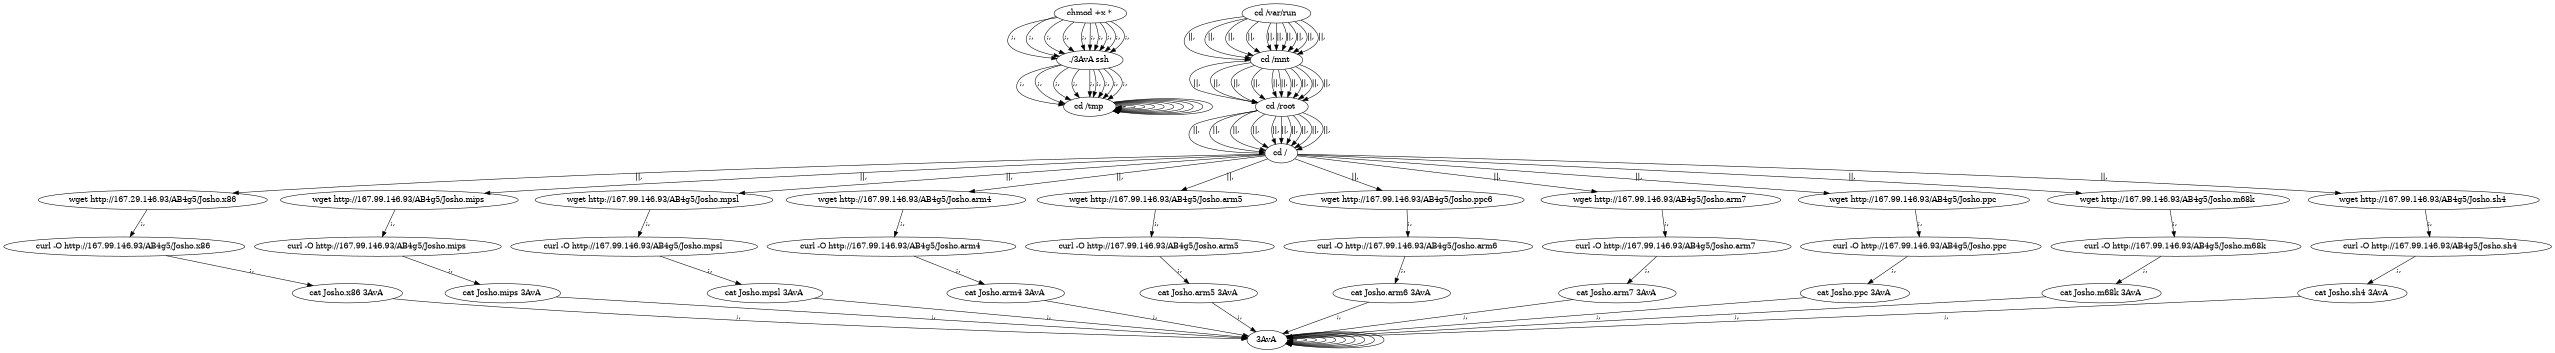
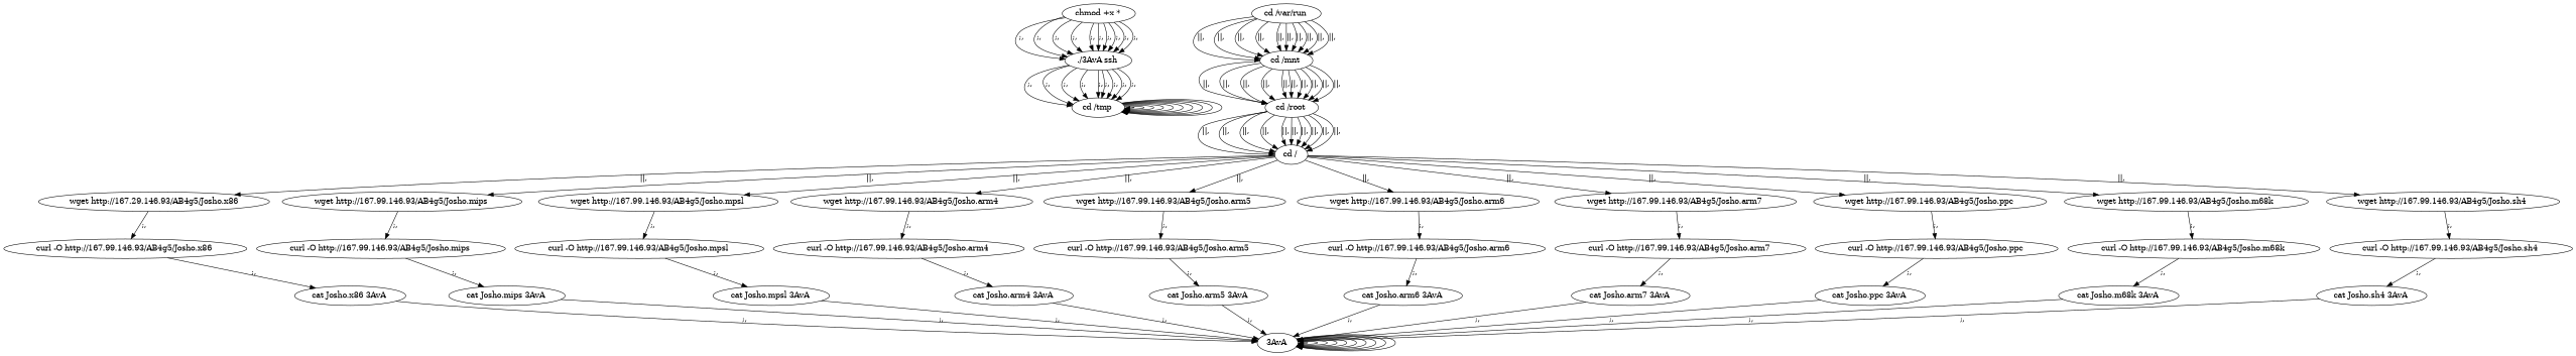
  digraph {
    n1 [label="cd /tmp "]
    n2 [label="cd /var/run "]
    n3 [label="cd /mnt "]
    n4 [label="cd /root "]
    n5 [label="cd / "]
    n6 [label="wget http://167.29.146.93/AB4g5/Josho.x86"]
    n7 [label="wget http://167.99.146.93/AB4g5/Josho.mips "]
    n8 [label="wget http://167.99.146.93/AB4g5/Josho.mpsl "]
    n9 [label="wget http://167.99.146.93/AB4g5/Josho.arm4 "]
    n10 [label="wget http://167.99.146.93/AB4g5/Josho.arm5 "]
-   n11 [label="wget http://167.99.146.93/AB4g5/Josho.ppc6"]
+   n11 [label="wget http://167.99.146.93/AB4g5/Josho.arm6 "]
    n12 [label="wget http://167.99.146.93/AB4g5/Josho.arm7 "]
    n13 [label="wget http://167.99.146.93/AB4g5/Josho.ppc "]
    n14 [label="wget http://167.99.146.93/AB4g5/Josho.m68k "]
    n15 [label="wget http://167.99.146.93/AB4g5/Josho.sh4 "]
    n16 [label="curl -O http://167.99.146.93/AB4g5/Josho.x86 "]
    n17 [label="curl -O http://167.99.146.93/AB4g5/Josho.mips "]
    n18 [label="curl -O http://167.99.146.93/AB4g5/Josho.mpsl "]
    n19 [label="curl -O http://167.99.146.93/AB4g5/Josho.arm4 "]
    n20 [label="curl -O http://167.99.146.93/AB4g5/Josho.arm5 "]
    n21 [label="curl -O http://167.99.146.93/AB4g5/Josho.arm6 "]
    n22 [label="curl -O http://167.99.146.93/AB4g5/Josho.arm7 "]
    n23 [label="curl -O http://167.99.146.93/AB4g5/Josho.ppc "]
    n24 [label="curl -O http://167.99.146.93/AB4g5/Josho.m68k "]
    n25 [label="curl -O http://167.99.146.93/AB4g5/Josho.sh4 "]
    n26 [label="cat Josho.x86 3AvA "]
    n27 [label="3AvA "]
    n28 [label="chmod +x * "]
    n29 [label="./3AvA ssh "]
    n30 [label="cat Josho.mips 3AvA "]
    n31 [label="cat Josho.mpsl 3AvA "]
    n32 [label="cat Josho.arm4 3AvA "]
    n33 [label="cat Josho.arm5 3AvA "]
    n34 [label="cat Josho.arm6 3AvA "]
    n35 [label="cat Josho.arm7 3AvA "]
    n36 [label="cat Josho.ppc 3AvA "]
    n37 [label="cat Josho.m68k 3AvA "]
    n38 [label="cat Josho.sh4 3AvA "]
    n1 -> n1
    n1 -> n1
    n1 -> n1
    n1 -> n1
    n1 -> n1
    n1 -> n1
    n1 -> n1
    n1 -> n1
    n1 -> n1
    n1 -> n1
    n2 -> n3 [label="||,"]
    n2 -> n3 [label="||,"]
    n2 -> n3 [label="||,"]
    n2 -> n3 [label="||,"]
    n2 -> n3 [label="||,"]
    n2 -> n3 [label="||,"]
    n2 -> n3 [label="||,"]
    n2 -> n3 [label="||,"]
    n2 -> n3 [label="||,"]
    n2 -> n3 [label="||,"]
    n3 -> n4 [label="||,"]
    n3 -> n4 [label="||,"]
    n3 -> n4 [label="||,"]
    n3 -> n4 [label="||,"]
    n3 -> n4 [label="||,"]
    n3 -> n4 [label="||,"]
    n3 -> n4 [label="||,"]
    n3 -> n4 [label="||,"]
    n3 -> n4 [label="||,"]
    n3 -> n4 [label="||,"]
    n4 -> n5 [label="||,"]
    n4 -> n5 [label="||,"]
    n4 -> n5 [label="||,"]
    n4 -> n5 [label="||,"]
    n4 -> n5 [label="||,"]
    n4 -> n5 [label="||,"]
    n4 -> n5 [label="||,"]
    n4 -> n5 [label="||,"]
    n4 -> n5 [label="||,"]
    n4 -> n5 [label="||,"]
    n5 -> n6 [label="||,"]
    n5 -> n7 [label="||,"]
    n5 -> n8 [label="||,"]
    n5 -> n9 [label="||,"]
    n5 -> n10 [label="||,"]
    n5 -> n11 [label="||,"]
    n5 -> n12 [label="||,"]
    n5 -> n13 [label="||,"]
    n5 -> n14 [label="||,"]
    n5 -> n15 [label="||,"]
    n6 -> n16 [label=";,"]
    n7 -> n17 [label=";,"]
    n8 -> n18 [label=";,"]
    n9 -> n19 [label=";,"]
    n10 -> n20 [label=";,"]
    n11 -> n21 [label=";,"]
    n12 -> n22 [label=";,"]
    n13 -> n23 [label=";,"]
    n14 -> n24 [label=";,"]
    n15 -> n25 [label=";,"]
    n16 -> n26 [label=";,"]
    n17 -> n30 [label=";,"]
    n18 -> n31 [label=";,"]
    n19 -> n32 [label=";,"]
    n20 -> n33 [label=";,"]
    n21 -> n34 [label=";,"]
    n22 -> n35 [label=";,"]
    n23 -> n36 [label=";,"]
    n24 -> n37 [label=";,"]
    n25 -> n38 [label=";,"]
    n26 -> n27 [label=";,"]
    n27 -> n27
    n27 -> n27
    n27 -> n27
    n27 -> n27
    n27 -> n27
    n27 -> n27
    n27 -> n27
    n27 -> n27
    n27 -> n27
    n27 -> n27
    n28 -> n29 [label=";,"]
    n28 -> n29 [label=";,"]
    n28 -> n29 [label=";,"]
    n28 -> n29 [label=";,"]
    n28 -> n29 [label=";,"]
    n28 -> n29 [label=";,"]
    n28 -> n29 [label=";,"]
    n28 -> n29 [label=";,"]
    n28 -> n29 [label=";,"]
    n28 -> n29 [label=";,"]
    n29 -> n1 [label=";,"]
    n29 -> n1 [label=";,"]
    n29 -> n1 [label=";,"]
    n29 -> n1 [label=";,"]
    n29 -> n1 [label=";,"]
    n29 -> n1 [label=";,"]
    n29 -> n1 [label=";,"]
    n29 -> n1 [label=";,"]
    n29 -> n1 [label=";,"]
    n30 -> n27 [label=";,"]
    n31 -> n27 [label=";,"]
    n32 -> n27 [label=";,"]
    n33 -> n27 [label=";,"]
    n34 -> n27 [label=";,"]
    n35 -> n27 [label=";,"]
    n36 -> n27 [label=";,"]
    n37 -> n27 [label=";,"]
    n38 -> n27 [label=";,"]
  }
